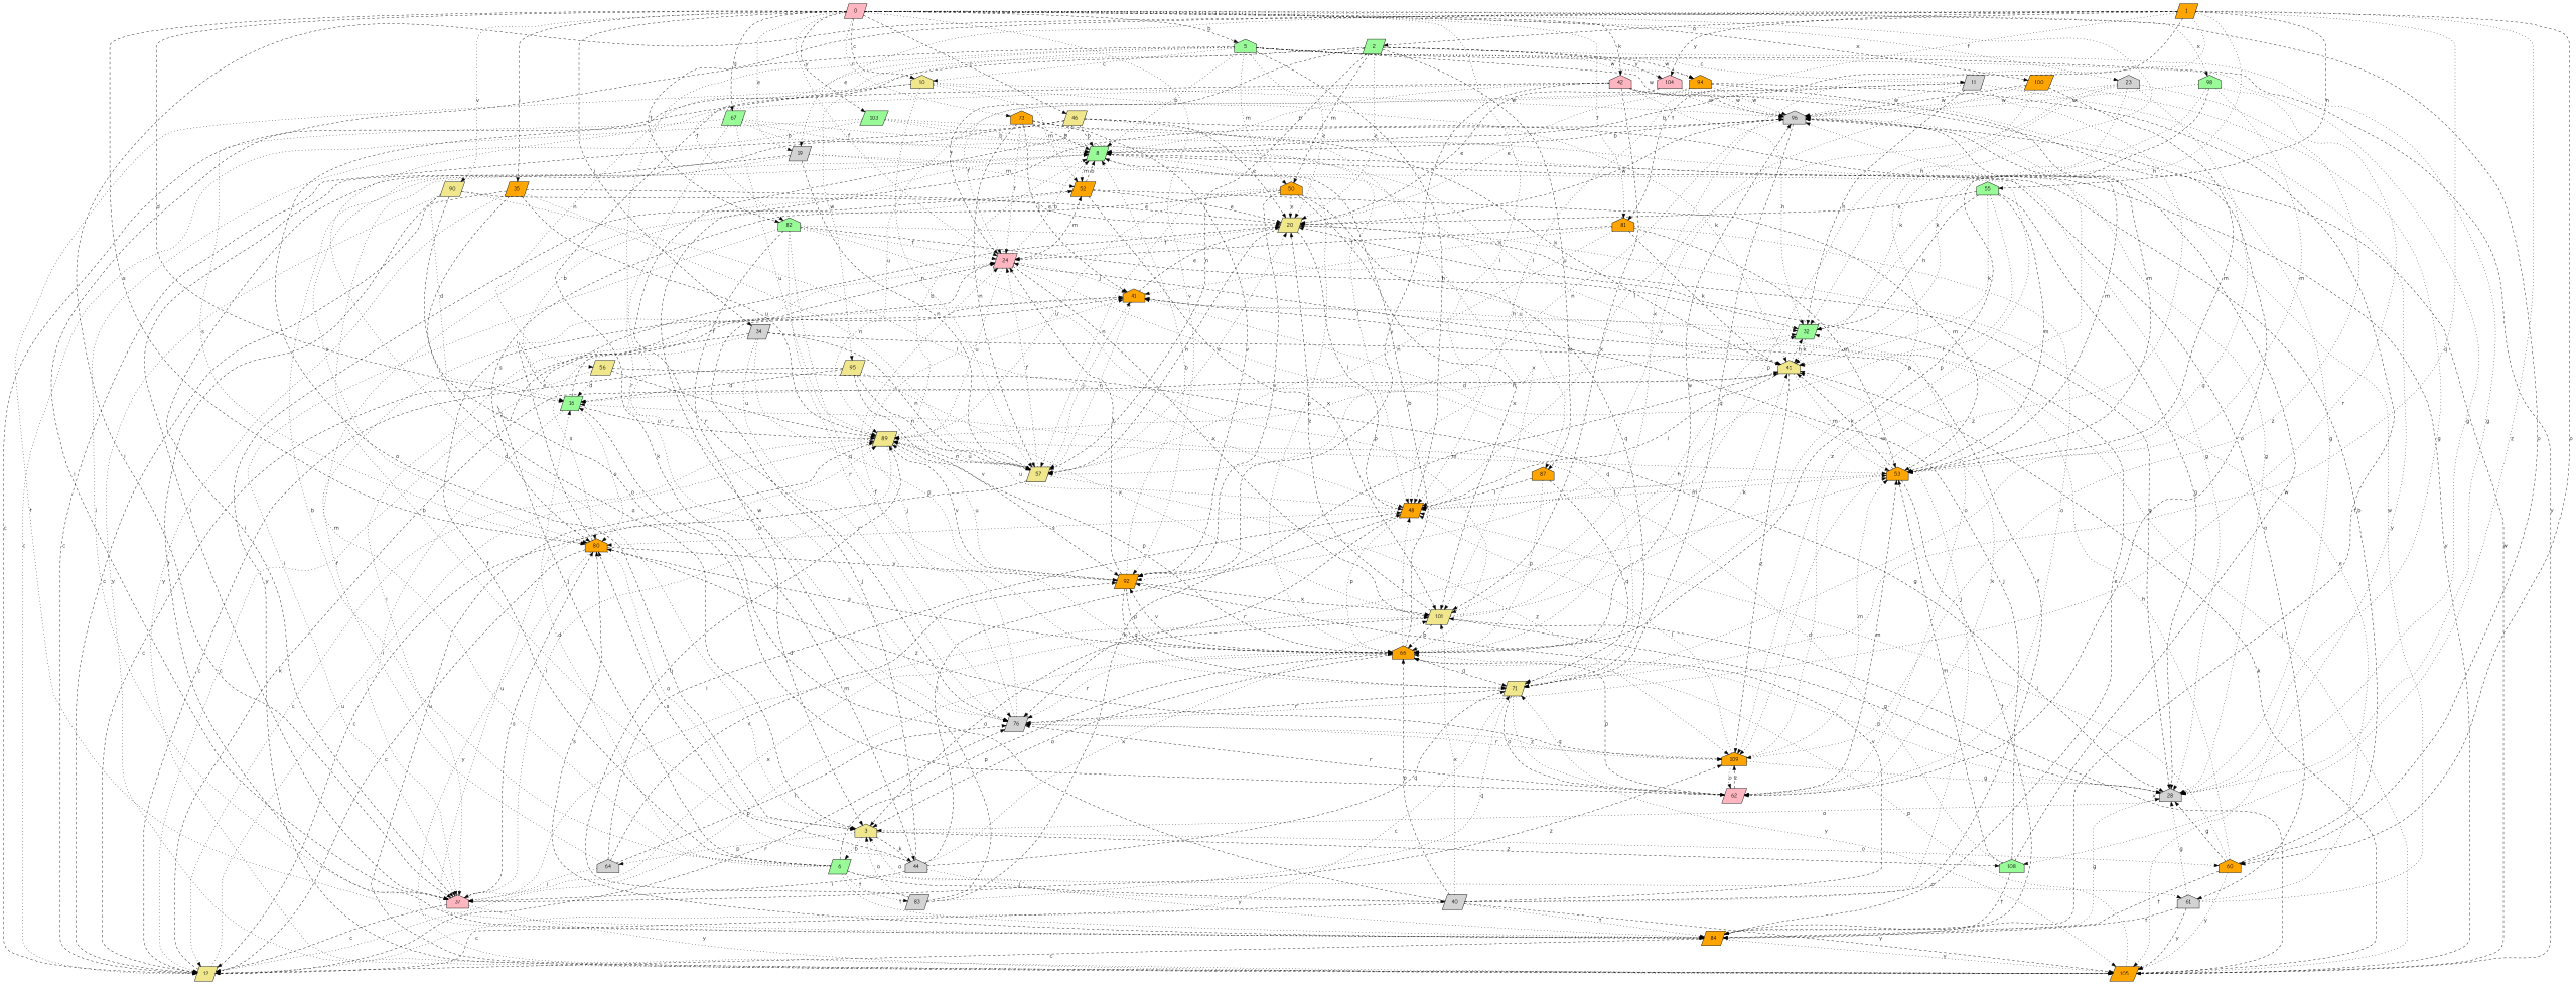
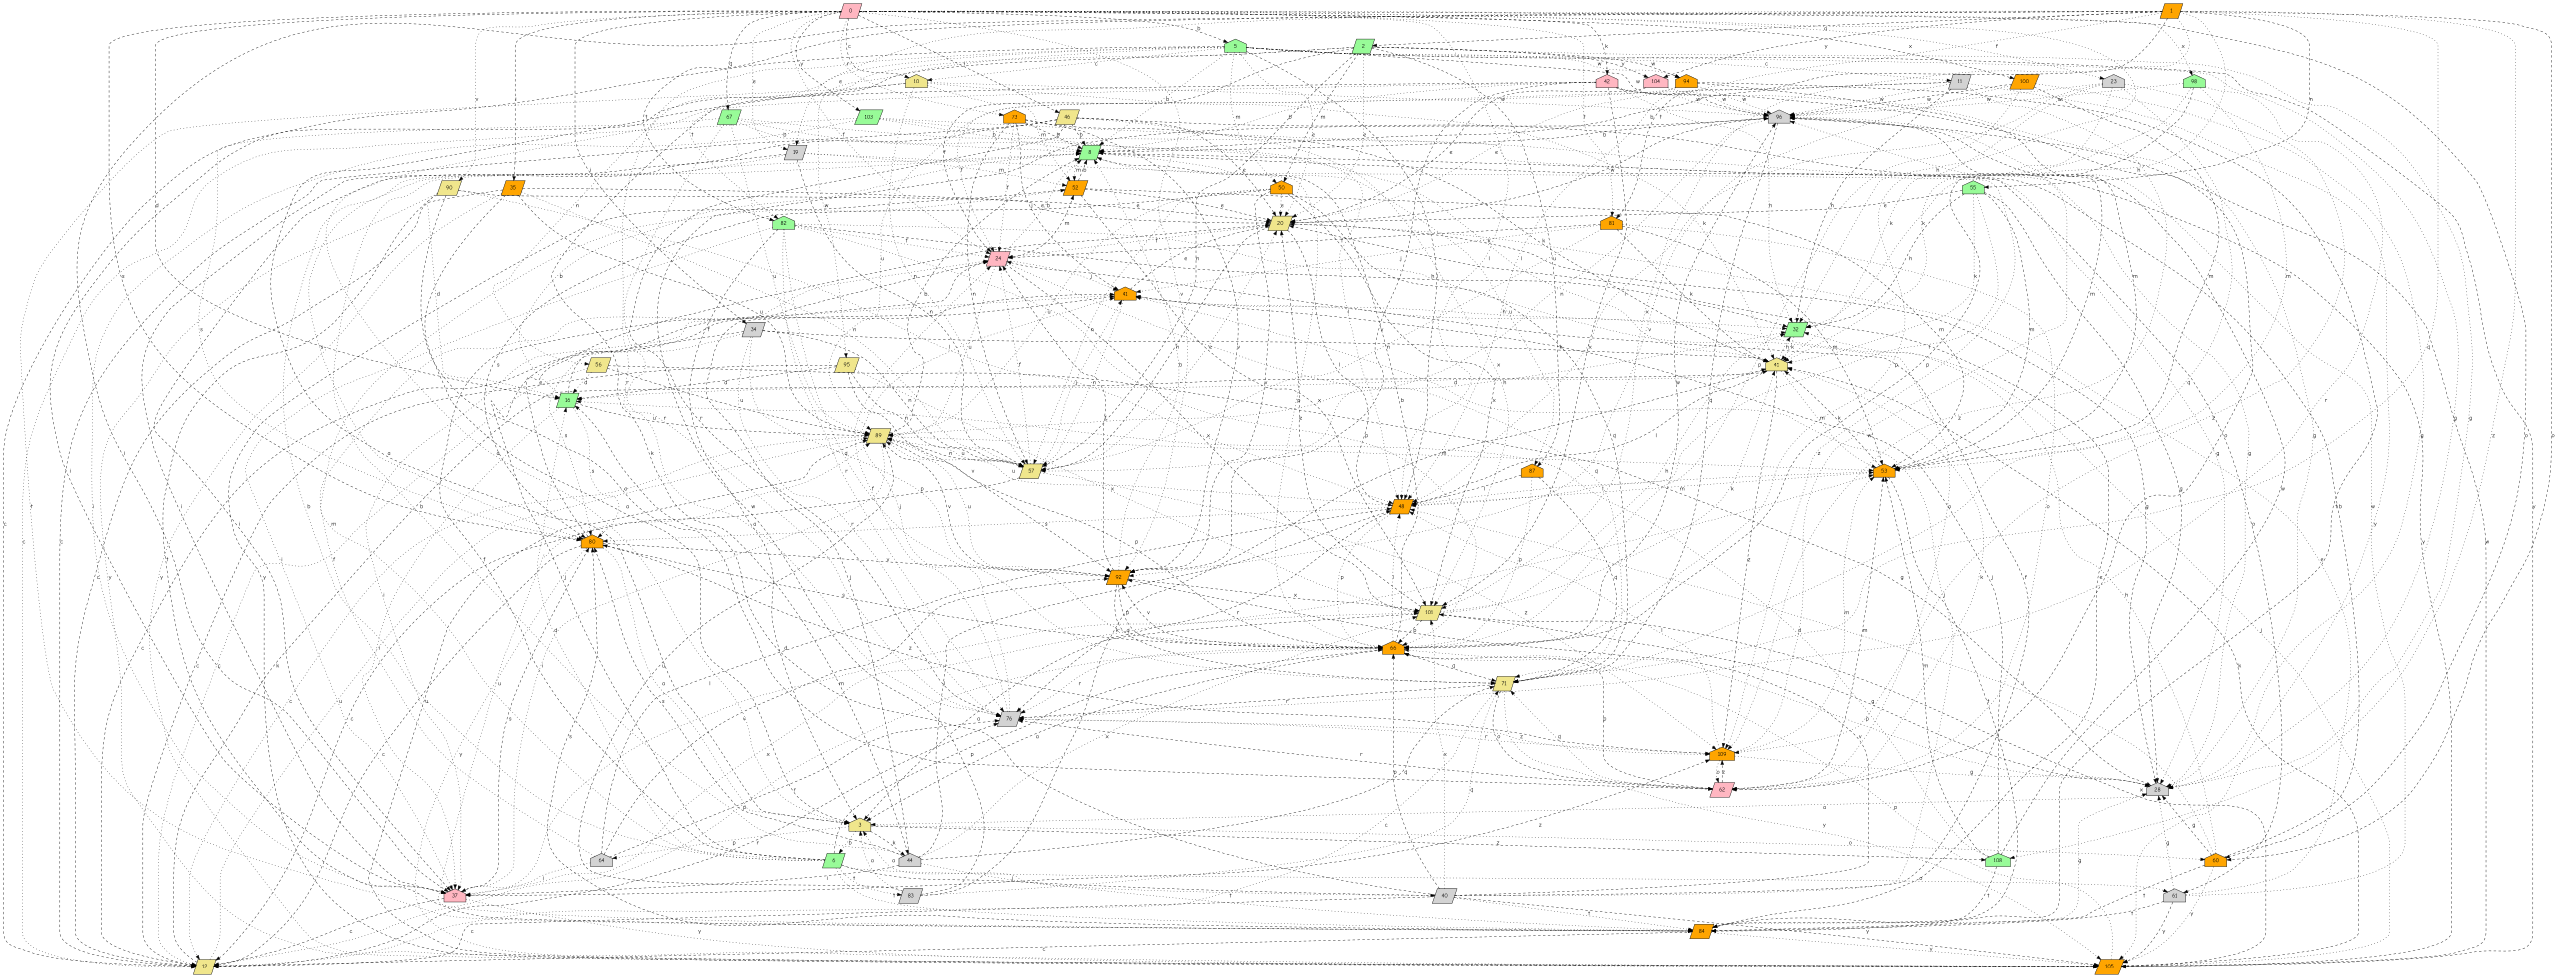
  strict digraph {
    fontname="Comic Neue"
    node [fillcolor=orange fontname="Comic Neue" shape=parallelogram style=filled]
    edge [fontname="Comic Neue" style=dotted]
    0 [fillcolor=lightpink]
    5 [fillcolor=palegreen shape=house]
    10 [fillcolor=khaki shape=house]
    16 [fillcolor=palegreen]
    19 [fillcolor=lightgrey]
    23 [fillcolor=lightgrey shape=house]
    24 [fillcolor=lightpink]
    32 [fillcolor=palegreen]
    34 [fillcolor=lightgrey]
    35
    42 [fillcolor=lightpink shape=house]
    46 [fillcolor=khaki]
    48
    60 [shape=house]
    67 [fillcolor=palegreen]
    73 [shape=house]
    80 [shape=house]
    81 [shape=house]
    90 [fillcolor=khaki]
    92
    98 [fillcolor=palegreen shape=house]
    100
    103 [fillcolor=palegreen]
    37 [fillcolor=lightpink shape=house]
    82 [fillcolor=palegreen shape=house]
    20 [fillcolor=khaki]
    28 [fillcolor=lightgrey shape=house]
    50 [shape=house]
    94 [shape=house]
    8 [fillcolor=palegreen]
    11 [fillcolor=lightgrey]
    76 [fillcolor=lightgrey]
    95 [fillcolor=khaki]
    96 [fillcolor=lightgrey shape=house]
    105
    57 [fillcolor=khaki]
    3 [fillcolor=khaki shape=house]
    52
    84
    45 [fillcolor=khaki shape=house]
    89 [fillcolor=khaki]
    109 [shape=house]
    71 [fillcolor=khaki]
    66 [shape=house]
    101 [fillcolor=khaki]
    41 [shape=house]
    12 [fillcolor=khaki]
    62 [fillcolor=lightpink]
    53 [shape=house]
    1
    2 [fillcolor=palegreen]
    55 [fillcolor=palegreen shape=house]
    104 [fillcolor=lightpink shape=house]
    108 [fillcolor=palegreen shape=house]
    44 [fillcolor=lightgrey shape=house]
    56 [fillcolor=khaki]
    87 [shape=house]
    6 [fillcolor=palegreen]
    64 [fillcolor=lightgrey shape=house]
    40 [fillcolor=lightgrey]
    61 [fillcolor=lightgrey shape=house]
    83 [fillcolor=lightgrey]
    0 -> 5 [label=b style=dashed]
    0 -> 10 [label=c style=dashed]
    0 -> 16 [label=d style=dashed]
    0 -> 19 [label=e]
    0 -> 23 [label=f]
    0 -> 24 [label=f]
    0 -> 32 [label=h]
    0 -> 34 [label=i style=dashed]
    0 -> 35 [label=i style=dashed]
    0 -> 42 [label=k style=dashed]
    0 -> 46 [label=l style=dashed]
    0 -> 48 [label=l]
    0 -> 60 [label=o style=dashed]
    0 -> 67 [label=q style=dashed]
    0 -> 73 [label=r]
    0 -> 80 [label=s style=dashed]
    0 -> 81 [label=t]
    0 -> 90 [label=v]
    0 -> 92 [label=v]
    0 -> 98 [label=x]
    0 -> 100 [label=x style=dashed]
    0 -> 103 [label=y style=dashed]
    5 -> 10 [label=c]
    5 -> 48 [label=l style=dashed]
    5 -> 37 [label=i style=dashed]
    5 -> 82 [label=t]
    5 -> 20 [label=e]
    5 -> 28 [label=g]
    5 -> 50 [label=m]
    5 -> 94 [label=w]
    5 -> 8 [label=b]
    5 -> 11 [label=c]
    5 -> 76 [label=r]
    5 -> 95 [label=w]
    5 -> 96 [label=w style=dashed]
    5 -> 105 [label=y style=dashed]
    10 -> 96 [label=w]
    10 -> 57 [label=n]
    10 -> 3 [label=a style=dashed]
    10 -> 52 [label=m]
    10 -> 84 [label=t]
    10 -> 45 [label=k]
    16 -> 24 [label=f style=dashed]
    16 -> 80 [label=s]
    16 -> 37 [label=i]
    16 -> 8 [label=b]
    16 -> 89 [label=u style=dashed]
    19 -> 80 [label=s]
    19 -> 37 [label=i style=dashed]
    19 -> 57 [label=n style=dashed]
    19 -> 52 [label=m]
    19 -> 109 [label=z]
    23 -> 48 [label=l]
    23 -> 96 [label=w]
    23 -> 45 [label=k]
    23 -> 109 [label=z]
    23 -> 71 [label=q]
    23 -> 66 [label=p]
    24 -> 8 [label=b]
    24 -> 52 [label=m style=dashed]
    24 -> 89 [label=u]
    24 -> 71 [label=q]
    24 -> 101 [label=x style=dashed]
    24 -> 41 [label=j]
    32 -> 45 [label=k]
    34 -> 80 [label=s]
    34 -> 76 [label=r]
    34 -> 57 [label=n style=dashed]
    34 -> 45 [label=k style=dashed]
    34 -> 66 [label=p]
    34 -> 12 [label=c style=dashed]
    35 -> 20 [label=e style=dashed]
    35 -> 105 [label=y]
    35 -> 57 [label=n]
    35 -> 3 [label=a style=dashed]
    35 -> 89 [label=u style=dashed]
    35 -> 12 [label=c style=dashed]
    42 -> 32 [label=h]
    42 -> 92 [label=v style=dashed]
    42 -> 28 [label=g]
    42 -> 8 [label=b]
    42 -> 96 [label=w]
    42 -> 3 [label=a]
    42 -> 101 [label=x style=dashed]
    42 -> 12 [label=c style=dashed]
    42 -> 62 [label=o style=dashed]
    46 -> 37 [label=i style=dashed]
    46 -> 20 [label=e style=dashed]
    46 -> 8 [label=b style=dashed]
    46 -> 76 [label=r style=dashed]
    46 -> 105 [label=y style=dashed]
    46 -> 101 [label=x]
    46 -> 12 [label=c style=dashed]
    48 -> 80 [label=s]
    48 -> 76 [label=r style=dashed]
    48 -> 89 [label=u]
    48 -> 66 [label=p]
    48 -> 53 [label=m]
    60 -> 32 [label=h]
    60 -> 48 [label=l]
    60 -> 28 [label=g style=dashed]
    60 -> 8 [label=b style=dashed]
    60 -> 105 [label=y]
    60 -> 84 [label=t style=dashed]
    67 -> 80 [label=s]
    67 -> 28 [label=g]
    67 -> 8 [label=b]
    67 -> 76 [label=r]
    67 -> 45 [label=k]
    67 -> 89 [label=u]
    73 -> 24 [label=f]
    73 -> 92 [label=v style=dashed]
    73 -> 8 [label=b style=dashed]
    73 -> 57 [label=n style=dashed]
    73 -> 45 [label=k style=dashed]
    73 -> 41 [label=j style=dashed]
    80 -> 92 [label=v style=dashed]
    80 -> 20 [label=e style=dashed]
    80 -> 105 [label=y]
    80 -> 3 [label=a]
    80 -> 109 [label=z style=dashed]
    80 -> 12 [label=c style=dashed]
    81 -> 24 [label=f style=dashed]
    81 -> 57 [label=n]
    81 -> 45 [label=k style=dashed]
    81 -> 41 [label=j]
    81 -> 62 [label=o]
    81 -> 53 [label=m style=dashed]
    90 -> 16 [label=d]
    90 -> 48 [label=l]
    90 -> 20 [label=e style=dashed]
    90 -> 105 [label=y]
    90 -> 84 [label=t style=dashed]
    90 -> 62 [label=o style=dashed]
    92 -> 24 [label=f style=dashed]
    92 -> 8 [label=b]
    92 -> 89 [label=u]
    92 -> 71 [label=q style=dashed]
    92 -> 66 [label=p style=dashed]
    92 -> 101 [label=x style=dashed]
    98 -> 76 [label=r]
    98 -> 96 [label=w]
    98 -> 45 [label=k]
    98 -> 66 [label=p style=dashed]
    98 -> 53 [label=m]
    100 -> 92 [label=v]
    100 -> 28 [label=g]
    100 -> 96 [label=w style=dashed]
    100 -> 66 [label=p]
    100 -> 53 [label=m style=dashed]
    103 -> 48 [label=l]
    103 -> 37 [label=i]
    103 -> 28 [label=g]
    103 -> 8 [label=b]
    103 -> 12 [label=c]
    37 -> 80 [label=s style=dashed]
    37 -> 105 [label=y]
    37 -> 109 [label=z style=dashed]
    37 -> 101 [label=x]
    37 -> 12 [label=c style=dashed]
    37 -> 53 [label=m]
    82 -> 24 [label=f]
    82 -> 32 [label=h style=dashed]
    82 -> 37 [label=i]
    82 -> 76 [label=r]
    82 -> 3 [label=a style=dashed]
    82 -> 71 [label=q]
    82 -> 66 [label=p]
    82 -> 62 [label=o]
    20 -> 24 [label=f]
    20 -> 48 [label=l style=dashed]
    20 -> 28 [label=g style=dashed]
    20 -> 96 [label=w style=dashed]
    20 -> 57 [label=n style=dashed]
    28 -> 3 [label=a]
    28 -> 66 [label=p]
    50 -> 80 [label=s style=dashed]
    50 -> 92 [label=v style=dashed]
    50 -> 20 [label=e]
    50 -> 57 [label=n]
    50 -> 89 [label=u]
    50 -> 71 [label=q style=dashed]
    50 -> 101 [label=x style=dashed]
    94 -> 24 [label=f]
    94 -> 20 [label=e]
    94 -> 96 [label=w]
    94 -> 84 [label=t style=dashed]
    94 -> 53 [label=m style=dashed]
    8 -> 52 [label=m]
    8 -> 66 [label=p]
    8 -> 87 [label=u]
    8 -> 61 [label=o style=dashed]
    11 -> 32 [label=h style=dashed]
    11 -> 8 [label=b style=dashed]
    11 -> 96 [label=w]
    11 -> 105 [label=y]
    11 -> 89 [label=u]
    11 -> 109 [label=z]
    76 -> 24 [label=f]
    76 -> 109 [label=z]
    76 -> 41 [label=j]
    95 -> 16 [label=d style=dashed]
    95 -> 92 [label=v style=dashed]
    95 -> 57 [label=n style=dashed]
    95 -> 101 [label=x]
    95 -> 12 [label=c style=dashed]
    96 -> 8 [label=b style=dashed]
    96 -> 57 [label=n]
    96 -> 71 [label=q style=dashed]
    96 -> 53 [label=m style=dashed]
    105 -> 96 [label=w style=dashed]
    105 -> 45 [label=k style=dashed]
    105 -> 89 [label=u style=dashed]
    105 -> 66 [label=p]
    105 -> 101 [label=x style=dashed]
    105 -> 41 [label=j]
    57 -> 24 [label=f]
    57 -> 20 [label=e]
    57 -> 89 [label=u]
    57 -> 109 [label=z]
    57 -> 41 [label=j]
    57 -> 12 [label=c style=dashed]
    3 -> 60 [label=o]
    3 -> 108 [label=z style=dashed]
    3 -> 44 [label=k style=dashed]
    3 -> 6 [label=b]
    3 -> 64 [label=p]
    52 -> 20 [label=e style=dashed]
    52 -> 8 [label=b style=dashed]
    52 -> 105 [label=y style=dashed]
    52 -> 101 [label=x style=dashed]
    52 -> 53 [label=m style=dashed]
    84 -> 80 [label=s style=dashed]
    84 -> 20 [label=e style=dashed]
    84 -> 28 [label=g]
    84 -> 105 [label=y]
    84 -> 89 [label=u]
    84 -> 12 [label=c style=dashed]
    45 -> 16 [label=d]
    45 -> 32 [label=h]
    45 -> 48 [label=l style=dashed]
    45 -> 109 [label=z style=dashed]
    45 -> 53 [label=m]
    89 -> 32 [label=h]
    89 -> 92 [label=v style=dashed]
    89 -> 37 [label=i]
-   89 -> 8 [label=b]
+   89 -> 8 [label=b style=dashed]
    89 -> 57 [label=n style=dashed]
    89 -> 66 [label=p style=dashed]
    89 -> 12 [label=c]
    89 -> 53 [label=m]
    109 -> 48 [label=l]
    109 -> 28 [label=g]
    109 -> 76 [label=r]
    109 -> 96 [label=w]
    109 -> 62 [label=o]
    109 -> 53 [label=m]
    71 -> 76 [label=r style=dashed]
    71 -> 105 [label=y]
    71 -> 12 [label=c]
    71 -> 62 [label=o style=dashed]
    66 -> 48 [label=l]
    66 -> 80 [label=s style=dashed]
    66 -> 92 [label=v style=dashed]
    66 -> 8 [label=b style=dashed]
    66 -> 76 [label=r]
    66 -> 96 [label=w style=dashed]
    66 -> 3 [label=a style=dashed]
    66 -> 71 [label=q style=dashed]
    101 -> 32 [label=h]
    101 -> 20 [label=e style=dashed]
    101 -> 28 [label=g style=dashed]
    101 -> 3 [label=a style=dashed]
    101 -> 45 [label=k]
    101 -> 66 [label=p style=dashed]
    41 -> 32 [label=h]
    41 -> 37 [label=i]
    41 -> 20 [label=e style=dashed]
    41 -> 57 [label=n]
    12 -> 76 [label=r style=dashed]
    12 -> 45 [label=k style=dashed]
    12 -> 89 [label=u]
    12 -> 66 [label=p]
    62 -> 76 [label=r style=dashed]
    62 -> 45 [label=k]
    62 -> 109 [label=z style=dashed]
    62 -> 71 [label=q]
    62 -> 66 [label=p style=dashed]
    62 -> 53 [label=m style=dashed]
    53 -> 48 [label=l]
    53 -> 84 [label=t style=dashed]
    53 -> 45 [label=k style=dashed]
    1 -> 19 [label=e]
    1 -> 32 [label=h]
    1 -> 48 [label=l]
    1 -> 60 [label=o style=dashed]
    1 -> 81 [label=t style=dashed]
    1 -> 37 [label=i style=dashed]
    1 -> 82 [label=t style=dashed]
    1 -> 71 [label=q]
    1 -> 101 [label=x]
    1 -> 2 [label=a style=dashed]
    1 -> 55 [label=n style=dashed]
    1 -> 104 [label=y style=dashed]
    1 -> 108 [label=z]
    2 -> 24 [label=f style=dashed]
    2 -> 20 [label=e]
    2 -> 28 [label=g]
    2 -> 50 [label=m style=dashed]
    2 -> 94 [label=w style=dashed]
    2 -> 57 [label=n style=dashed]
    2 -> 104 [label=y style=dashed]
    2 -> 44 [label=k style=dashed]
    2 -> 56 [label=n]
    2 -> 87 [label=u style=dashed]
    55 -> 32 [label=h style=dashed]
    55 -> 48 [label=l]
    55 -> 20 [label=e style=dashed]
    55 -> 28 [label=g style=dashed]
    55 -> 45 [label=k]
    55 -> 53 [label=m style=dashed]
    104 -> 20 [label=e style=dashed]
    104 -> 96 [label=w]
    108 -> 16 [label=d]
    108 -> 96 [label=w style=dashed]
    108 -> 84 [label=t style=dashed]
    108 -> 41 [label=j style=dashed]
    108 -> 53 [label=m style=dashed]
    44 -> 48 [label=l style=dashed]
    44 -> 80 [label=s style=dashed]
    44 -> 37 [label=i style=dashed]
    44 -> 8 [label=b]
-   44 -> 84 [label=y]
+   44 -> 84 [label=t]
    44 -> 71 [label=q style=dashed]
    44 -> 101 [label=x]
    44 -> 41 [label=j style=dashed]
    56 -> 16 [label=d]
    56 -> 28 [label=g style=dashed]
    56 -> 89 [label=u style=dashed]
    56 -> 12 [label=c]
    87 -> 48 [label=l style=dashed]
    87 -> 71 [label=q style=dashed]
    87 -> 66 [label=p]
    6 -> 16 [label=d]
    6 -> 24 [label=f style=dashed]
    6 -> 8 [label=b]
    6 -> 52 [label=m]
    6 -> 84 [label=t]
    6 -> 66 [label=p style=dashed]
    6 -> 41 [label=j style=dashed]
    6 -> 40 [label=j style=dashed]
    6 -> 61 [label=o]
    6 -> 83 [label=t]
    64 -> 24 [label=f]
    64 -> 48 [label=l style=dashed]
    64 -> 92 [label=v style=dashed]
    64 -> 37 [label=i]
    64 -> 76 [label=r style=dashed]
    40 -> 16 [label=d style=dashed]
    40 -> 24 [label=f style=dashed]
    40 -> 92 [label=v style=dashed]
    40 -> 105 [label=y style=dashed]
    40 -> 3 [label=a]
    40 -> 84 [label=t]
    40 -> 66 [label=p style=dashed]
    40 -> 101 [label=x]
    40 -> 41 [label=j]
    40 -> 12 [label=c style=dashed]
    61 -> 20 [label=e]
    61 -> 28 [label=g]
    61 -> 96 [label=w]
    61 -> 105 [label=y style=dashed]
    61 -> 84 [label=t style=dashed]
    83 -> 96 [label=w style=dashed]
    83 -> 3 [label=a]
    83 -> 45 [label=k style=dashed]
    83 -> 89 [label=u style=dashed]
    83 -> 71 [label=q]
  }
